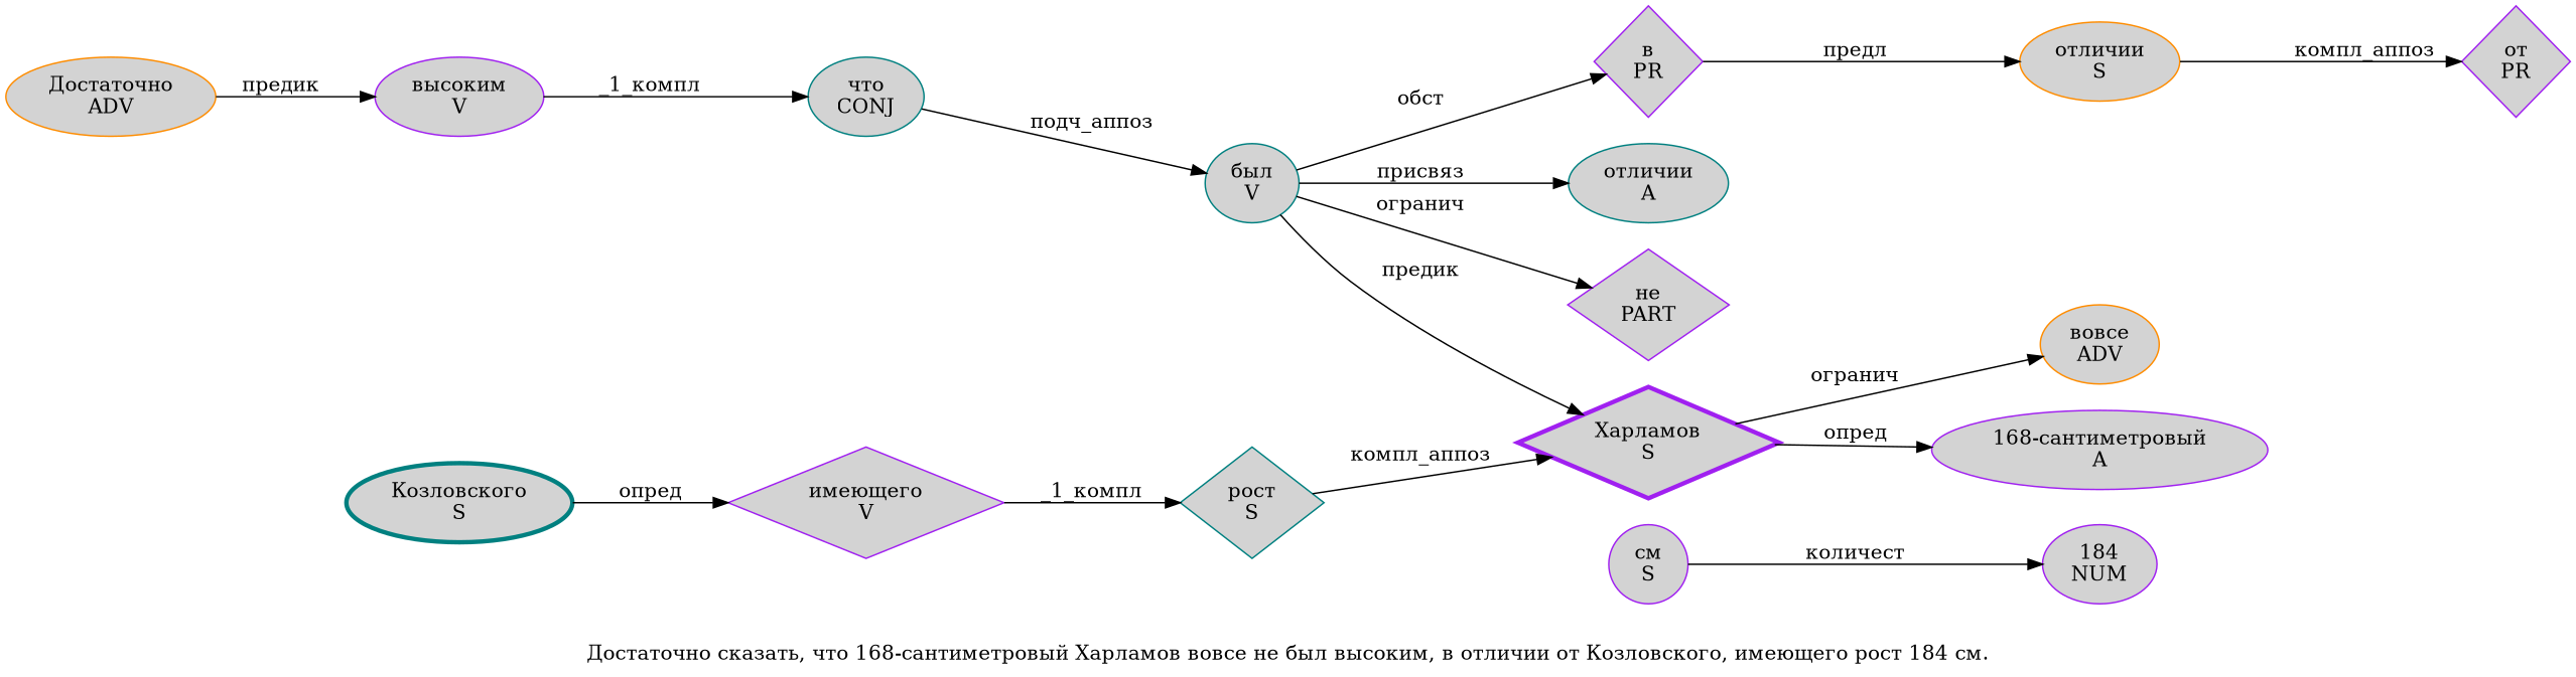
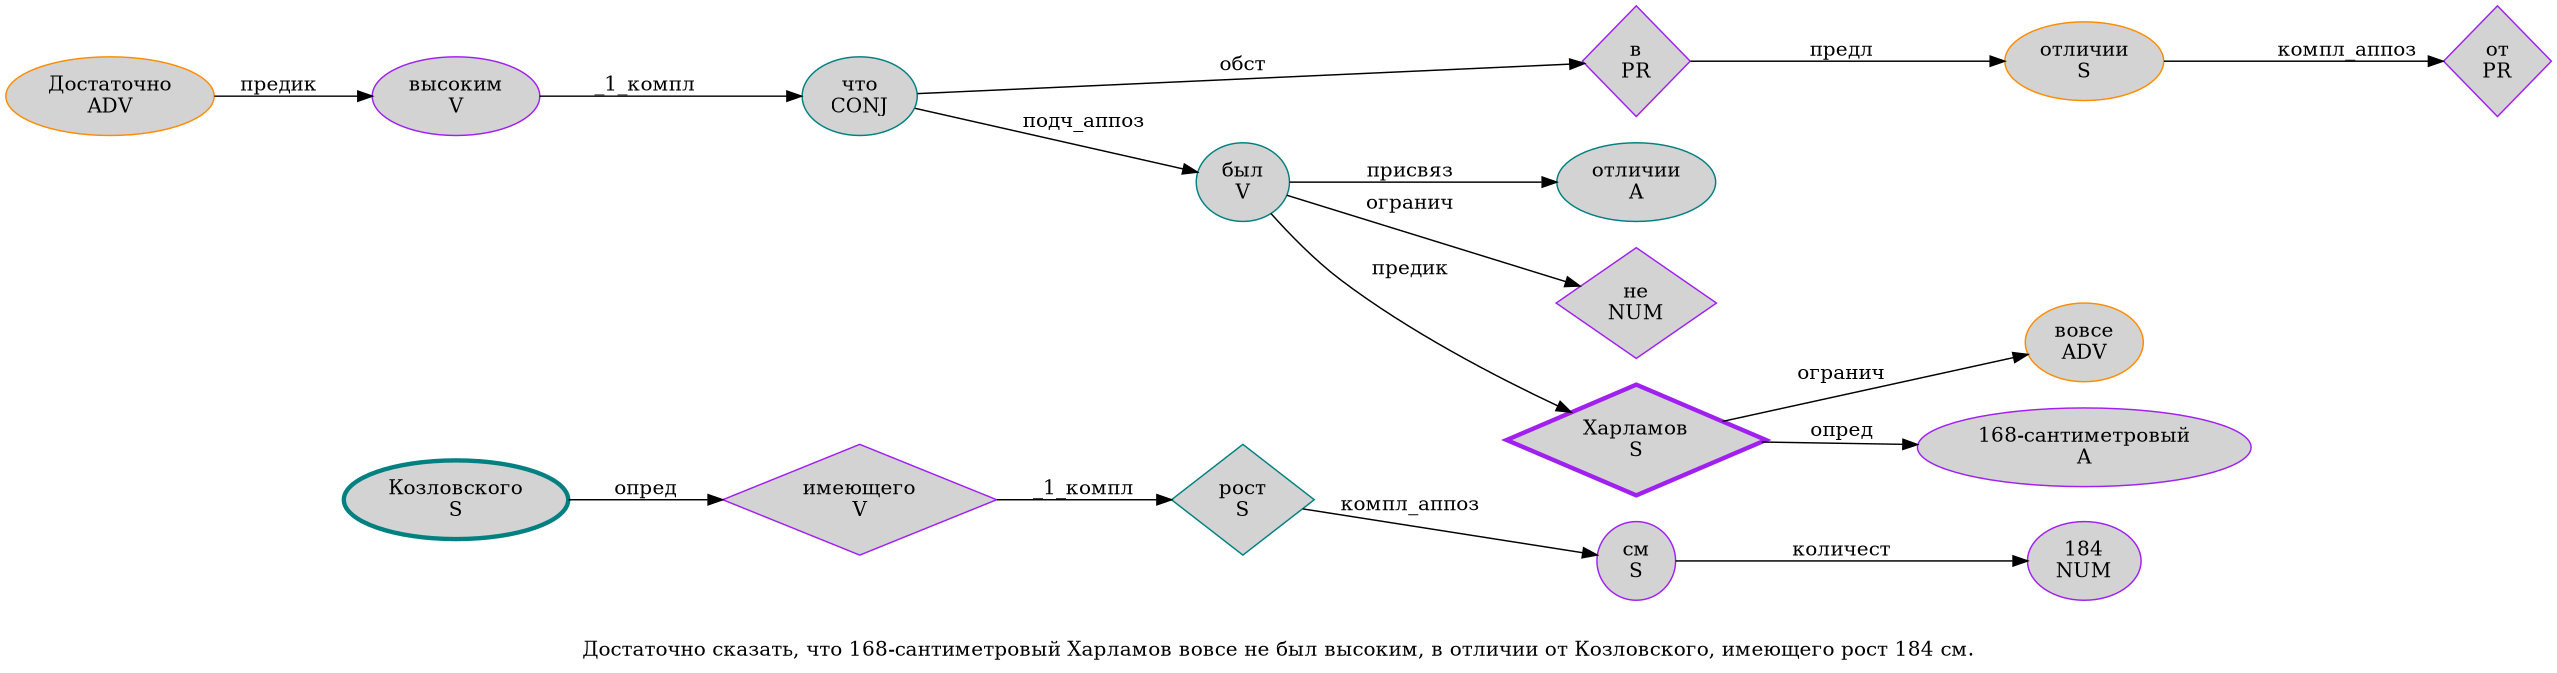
  digraph {
    label="Достаточно сказать, что 168-сантиметровый Харламов вовсе не был высоким, в отличии от Козловского, имеющего рост 184 см."
    rankdir=LR
    node [color=purple fillcolor=lightgray penwidth=1 shape=ellipse style=filled]
    n1 [color=darkorange label="Достаточно\nADV"]
    n2 [label="высоким\nV"]
    n3 [color=teal label="что\nCONJ"]
    n4 [color=teal label="был\nV"]
    n5 [label="Харламов\nS" penwidth=3 shape=diamond]
-   n6 [label="не\nPART" shape=diamond]
+   n6 [label="не\nNUM" shape=diamond]
    n7 [color=teal label="отличии\nA"]
    n8 [label="в\nPR" shape=diamond]
    n9 [label="168-сантиметровый\nA"]
    n10 [color=darkorange label="вовсе\nADV"]
    n11 [color=darkorange label="отличии\nS"]
    n12 [label="от\nPR" shape=diamond]
    n13 [color=teal label="Козловского\nS" penwidth=3]
    n14 [label="имеющего\nV" shape=diamond]
    n15 [color=teal label="рост\nS" shape=diamond]
    n16 [label="см\nS"]
    n17 [label="184\nNUM"]
    n1 -> n2 [label="предик"]
    n2 -> n3 [label="_1_компл"]
    n3 -> n4 [label="подч_аппоз"]
    n4 -> n5 [label="предик"]
    n4 -> n6 [label="огранич"]
    n4 -> n7 [label="присвяз"]
-   n4 -> n8 [label="обст"]
+   n3 -> n8 [label="обст"]
    n5 -> n9 [label="опред"]
    n5 -> n10 [label="огранич"]
    n8 -> n11 [label="предл"]
    n11 -> n12 [label="компл_аппоз"]
    n13 -> n14 [label="опред"]
    n14 -> n15 [label="_1_компл"]
-   n15 -> n5 [label="компл_аппоз"]
+   n15 -> n16 [label="компл_аппоз"]
    n16 -> n17 [label="количест"]
  }
